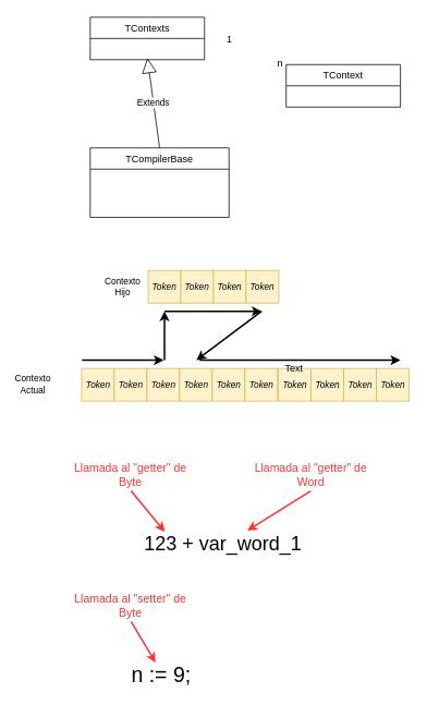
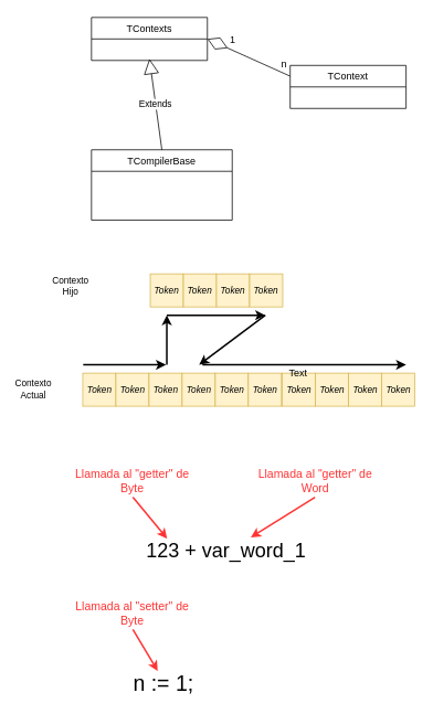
  <mxCell id="0" />
  <mxCell id="1" parent="0" />
+ <mxCell id="2" value="" style="endArrow=diamondThin;endFill=0;endSize=24;html=1;entryX=1;entryY=0.5;entryDx=0;entryDy=0;exitX=0;exitY=0.25;exitDx=0;exitDy=0;" parent="1" source="3" target="4" edge="1"><mxGeometry width="160" relative="1" as="geometry"><mxPoint x="340" y="100" as="sourcePoint" /><mxPoint x="250" y="85" as="targetPoint" /></mxGeometry></mxCell>
  <mxCell id="3" value="TContext" style="swimlane;fontStyle=0;childLayout=stackLayout;horizontal=1;startSize=26;fillColor=none;horizontalStack=0;resizeParent=1;resizeParentMax=0;resizeLast=0;collapsible=1;marginBottom=0;" parent="1" vertex="1"><mxGeometry x="350" y="78" width="140" height="52" as="geometry" /></mxCell>
  <mxCell id="4" value="TContexts" style="swimlane;fontStyle=0;childLayout=stackLayout;horizontal=1;startSize=26;fillColor=none;horizontalStack=0;resizeParent=1;resizeParentMax=0;resizeLast=0;collapsible=1;marginBottom=0;" parent="1" vertex="1"><mxGeometry x="110" y="20" width="140" height="52" as="geometry" /></mxCell>
  <mxCell id="5" value="TCompilerBase" style="swimlane;fontStyle=0;childLayout=stackLayout;horizontal=1;startSize=26;fillColor=none;horizontalStack=0;resizeParent=1;resizeParentMax=0;resizeLast=0;collapsible=1;marginBottom=0;" parent="1" vertex="1"><mxGeometry x="110" y="180" width="170" height="85" as="geometry" /></mxCell>
  <mxCell id="6" value="Extends" style="endArrow=block;endSize=16;endFill=0;html=1;exitX=0.5;exitY=0;exitDx=0;exitDy=0;" parent="1" source="5" edge="1"><mxGeometry width="160" relative="1" as="geometry"><mxPoint x="20" y="160" as="sourcePoint" /><mxPoint x="180" y="70" as="targetPoint" /></mxGeometry></mxCell>
  <mxCell id="7" value="1" style="text;html=1;strokeColor=none;fillColor=none;align=center;verticalAlign=middle;whiteSpace=wrap;rounded=0;" parent="1" vertex="1"><mxGeometry x="261" y="38" width="40" height="20" as="geometry" /></mxCell>
  <mxCell id="8" value="n" style="text;html=1;strokeColor=none;fillColor=none;align=center;verticalAlign=middle;whiteSpace=wrap;rounded=0;" parent="1" vertex="1"><mxGeometry x="323" y="67" width="40" height="20" as="geometry" /></mxCell>
  <mxCell id="9" value="Token" style="rounded=0;whiteSpace=wrap;html=1;fillColor=#fff2cc;strokeColor=#d6b656;fontSize=11;fontStyle=2" parent="1" vertex="1"><mxGeometry x="99.5" y="450" width="40" height="40" as="geometry" /></mxCell>
  <mxCell id="10" value="Token" style="rounded=0;whiteSpace=wrap;html=1;fillColor=#fff2cc;strokeColor=#d6b656;fontSize=11;fontStyle=2" parent="1" vertex="1"><mxGeometry x="139.5" y="450" width="40" height="40" as="geometry" /></mxCell>
  <mxCell id="11" value="Token" style="rounded=0;whiteSpace=wrap;html=1;fillColor=#fff2cc;strokeColor=#d6b656;fontSize=11;fontStyle=2" parent="1" vertex="1"><mxGeometry x="179.5" y="450" width="40" height="40" as="geometry" /></mxCell>
  <mxCell id="12" value="Token" style="rounded=0;whiteSpace=wrap;html=1;fillColor=#fff2cc;strokeColor=#d6b656;fontSize=11;fontStyle=2" parent="1" vertex="1"><mxGeometry x="219.5" y="450" width="40" height="40" as="geometry" /></mxCell>
  <mxCell id="13" value="Token" style="rounded=0;whiteSpace=wrap;html=1;fillColor=#fff2cc;strokeColor=#d6b656;fontSize=11;fontStyle=2" parent="1" vertex="1"><mxGeometry x="259.5" y="450" width="40" height="40" as="geometry" /></mxCell>
  <mxCell id="14" value="Token" style="rounded=0;whiteSpace=wrap;html=1;fillColor=#fff2cc;strokeColor=#d6b656;fontSize=11;fontStyle=2" parent="1" vertex="1"><mxGeometry x="299.5" y="450" width="40" height="40" as="geometry" /></mxCell>
  <mxCell id="15" value="Token" style="rounded=0;whiteSpace=wrap;html=1;fillColor=#fff2cc;strokeColor=#d6b656;fontSize=11;fontStyle=2" parent="1" vertex="1"><mxGeometry x="340.5" y="450" width="40" height="40" as="geometry" /></mxCell>
  <mxCell id="16" value="Token" style="rounded=0;whiteSpace=wrap;html=1;fillColor=#fff2cc;strokeColor=#d6b656;fontSize=11;fontStyle=2" parent="1" vertex="1"><mxGeometry x="380.5" y="450" width="40" height="40" as="geometry" /></mxCell>
  <mxCell id="17" value="Token" style="rounded=0;whiteSpace=wrap;html=1;fillColor=#fff2cc;strokeColor=#d6b656;fontSize=11;fontStyle=2" parent="1" vertex="1"><mxGeometry x="420.5" y="450" width="40" height="40" as="geometry" /></mxCell>
  <mxCell id="18" value="Token" style="rounded=0;whiteSpace=wrap;html=1;fillColor=#fff2cc;strokeColor=#d6b656;fontSize=11;fontStyle=2" parent="1" vertex="1"><mxGeometry x="460.5" y="450" width="40" height="40" as="geometry" /></mxCell>
  <mxCell id="19" value="Contexto Actual" style="text;html=1;strokeColor=none;fillColor=none;align=center;verticalAlign=middle;whiteSpace=wrap;rounded=0;fontSize=11;" parent="1" vertex="1"><mxGeometry x="20" y="460" width="40" height="20" as="geometry" /></mxCell>
  <mxCell id="20" value="" style="endArrow=classic;html=1;fontSize=11;strokeWidth=2;" parent="1" edge="1"><mxGeometry width="50" height="50" relative="1" as="geometry"><mxPoint x="100" y="440" as="sourcePoint" /><mxPoint x="200" y="440" as="targetPoint" /></mxGeometry></mxCell>
- <mxCell id="21" value="Contexto Hijo" style="text;html=1;strokeColor=none;fillColor=none;align=center;verticalAlign=middle;whiteSpace=wrap;rounded=0;fontSize=11;" parent="1" vertex="1"><mxGeometry x="130" y="340" width="40" height="20" as="geometry" /></mxCell>
+ <mxCell id="21" value="Contexto Hijo" style="text;html=1;strokeColor=none;fillColor=none;align=center;verticalAlign=middle;whiteSpace=wrap;rounded=0;fontSize=11;" parent="1" vertex="1"><mxGeometry x="65" y="335" width="40" height="20" as="geometry" /></mxCell>
  <mxCell id="22" value="Token" style="rounded=0;whiteSpace=wrap;html=1;fillColor=#fff2cc;strokeColor=#d6b656;fontSize=11;fontStyle=2" parent="1" vertex="1"><mxGeometry x="181" y="330" width="40" height="40" as="geometry" /></mxCell>
  <mxCell id="23" value="Token" style="rounded=0;whiteSpace=wrap;html=1;fillColor=#fff2cc;strokeColor=#d6b656;fontSize=11;fontStyle=2" parent="1" vertex="1"><mxGeometry x="221" y="330" width="40" height="40" as="geometry" /></mxCell>
  <mxCell id="24" value="Token" style="rounded=0;whiteSpace=wrap;html=1;fillColor=#fff2cc;strokeColor=#d6b656;fontSize=11;fontStyle=2" parent="1" vertex="1"><mxGeometry x="261" y="330" width="40" height="40" as="geometry" /></mxCell>
  <mxCell id="25" value="Token" style="rounded=0;whiteSpace=wrap;html=1;fillColor=#fff2cc;strokeColor=#d6b656;fontSize=11;fontStyle=2" parent="1" vertex="1"><mxGeometry x="301" y="330" width="40" height="40" as="geometry" /></mxCell>
  <mxCell id="26" value="" style="endArrow=classic;html=1;fontSize=11;strokeWidth=2;" parent="1" edge="1"><mxGeometry width="50" height="50" relative="1" as="geometry"><mxPoint x="201" y="380" as="sourcePoint" /><mxPoint x="320" y="380" as="targetPoint" /></mxGeometry></mxCell>
  <mxCell id="27" value="" style="endArrow=classic;html=1;fontSize=11;strokeWidth=2;" parent="1" edge="1"><mxGeometry width="50" height="50" relative="1" as="geometry"><mxPoint x="201" y="440" as="sourcePoint" /><mxPoint x="201" y="380" as="targetPoint" /></mxGeometry></mxCell>
  <mxCell id="28" value="" style="endArrow=classic;html=1;fontSize=11;strokeWidth=2;" parent="1" edge="1"><mxGeometry width="50" height="50" relative="1" as="geometry"><mxPoint x="320" y="380" as="sourcePoint" /><mxPoint x="240" y="440" as="targetPoint" /></mxGeometry></mxCell>
  <mxCell id="29" value="" style="endArrow=classic;html=1;fontSize=11;strokeWidth=2;" parent="1" edge="1"><mxGeometry width="50" height="50" relative="1" as="geometry"><mxPoint x="244" y="440" as="sourcePoint" /><mxPoint x="490" y="440" as="targetPoint" /></mxGeometry></mxCell>
  <mxCell id="30" value="Text" style="text;html=1;strokeColor=none;fillColor=none;align=center;verticalAlign=middle;whiteSpace=wrap;rounded=0;" parent="1" vertex="1"><mxGeometry x="340" y="440" width="40" height="20" as="geometry" /></mxCell>
  <mxCell id="31" value="123 + var_word_1" style="text;html=1;strokeColor=none;fillColor=none;align=center;verticalAlign=middle;whiteSpace=wrap;rounded=0;fontSize=24;" parent="1" vertex="1"><mxGeometry x="130" y="650" width="285.5" height="30" as="geometry" /></mxCell>
  <mxCell id="32" value="Llamada al &quot;getter&quot; de Byte" style="text;html=1;strokeColor=none;fillColor=none;align=center;verticalAlign=middle;whiteSpace=wrap;rounded=0;fontSize=14;fontColor=#FF3333;" parent="1" vertex="1"><mxGeometry x="89.25" y="570" width="140.5" height="20" as="geometry" /></mxCell>
  <mxCell id="33" value="Llamada al &quot;getter&quot; de Word" style="text;html=1;strokeColor=none;fillColor=none;align=center;verticalAlign=middle;whiteSpace=wrap;rounded=0;fontSize=14;fontColor=#FF3333;" parent="1" vertex="1"><mxGeometry x="310" y="570" width="140.5" height="20" as="geometry" /></mxCell>
  <mxCell id="34" value="" style="endArrow=classic;html=1;fontSize=24;fontColor=#FF3333;entryX=0.25;entryY=0;entryDx=0;entryDy=0;strokeColor=#FF3333;strokeWidth=2;" parent="1" target="31" edge="1"><mxGeometry width="50" height="50" relative="1" as="geometry"><mxPoint x="160" y="600" as="sourcePoint" /><mxPoint x="210" y="550" as="targetPoint" /></mxGeometry></mxCell>
  <mxCell id="35" value="" style="endArrow=classic;html=1;fontSize=24;fontColor=#FF3333;entryX=0.604;entryY=-0.047;entryDx=0;entryDy=0;strokeColor=#FF3333;entryPerimeter=0;strokeWidth=2;" parent="1" target="31" edge="1"><mxGeometry width="50" height="50" relative="1" as="geometry"><mxPoint x="380" y="600" as="sourcePoint" /><mxPoint x="239.375" y="660" as="targetPoint" /></mxGeometry></mxCell>
- <mxCell id="36" value="&amp;nbsp; n :=&amp;nbsp;9;" style="text;html=1;strokeColor=none;fillColor=none;align=center;verticalAlign=middle;whiteSpace=wrap;rounded=0;fontSize=26;" parent="1" vertex="1"><mxGeometry x="130" y="810" width="120" height="30" as="geometry" /></mxCell>
+ <mxCell id="36" value="&amp;nbsp; n :=&amp;nbsp;1;" style="text;html=1;strokeColor=none;fillColor=none;align=center;verticalAlign=middle;whiteSpace=wrap;rounded=0;fontSize=26;" parent="1" vertex="1"><mxGeometry x="130" y="810" width="120" height="30" as="geometry" /></mxCell>
  <mxCell id="37" value="Llamada al &quot;setter&quot; de Byte" style="text;html=1;strokeColor=none;fillColor=none;align=center;verticalAlign=middle;whiteSpace=wrap;rounded=0;fontSize=14;fontColor=#FF3333;" parent="1" vertex="1"><mxGeometry x="89.25" y="730" width="140.5" height="20" as="geometry" /></mxCell>
  <mxCell id="38" value="" style="endArrow=classic;html=1;fontSize=24;fontColor=#FF3333;entryX=0.5;entryY=0;entryDx=0;entryDy=0;strokeColor=#FF3333;strokeWidth=2;" parent="1" target="36" edge="1"><mxGeometry width="50" height="50" relative="1" as="geometry"><mxPoint x="160" y="760" as="sourcePoint" /><mxPoint x="210" y="710" as="targetPoint" /></mxGeometry></mxCell>
